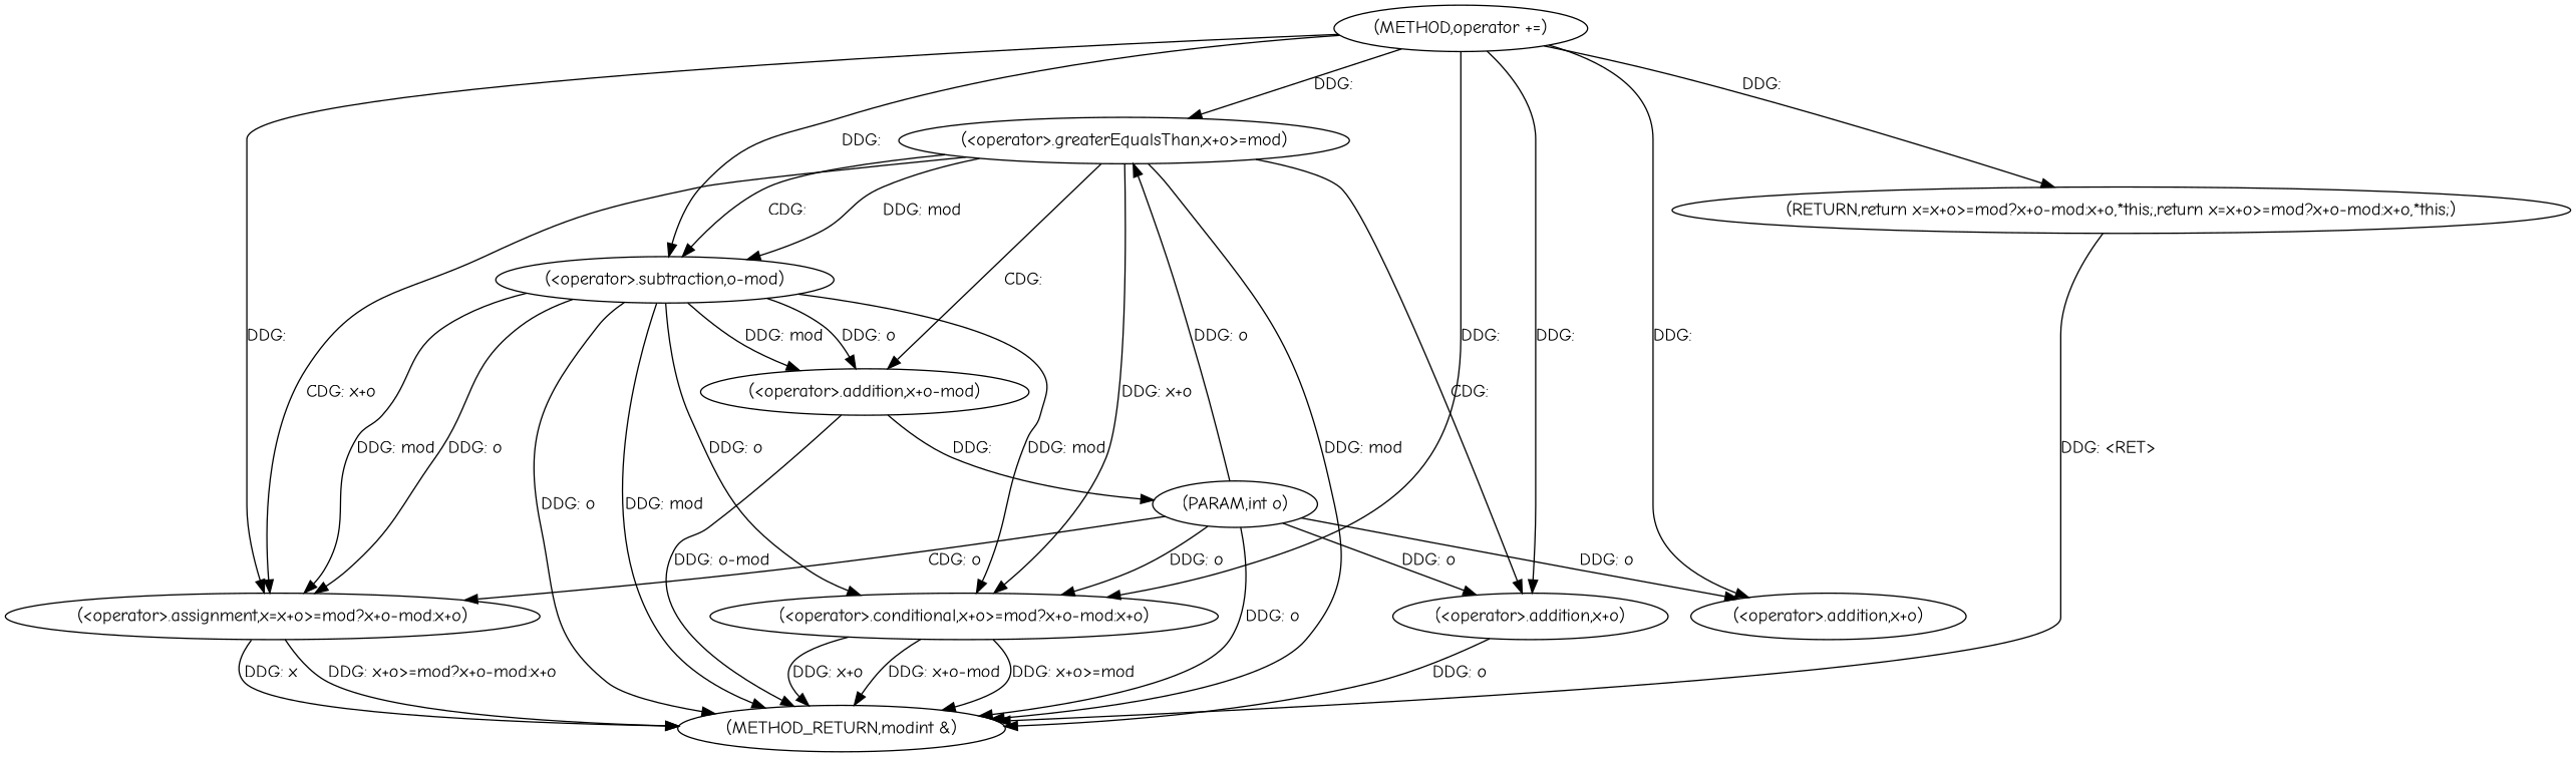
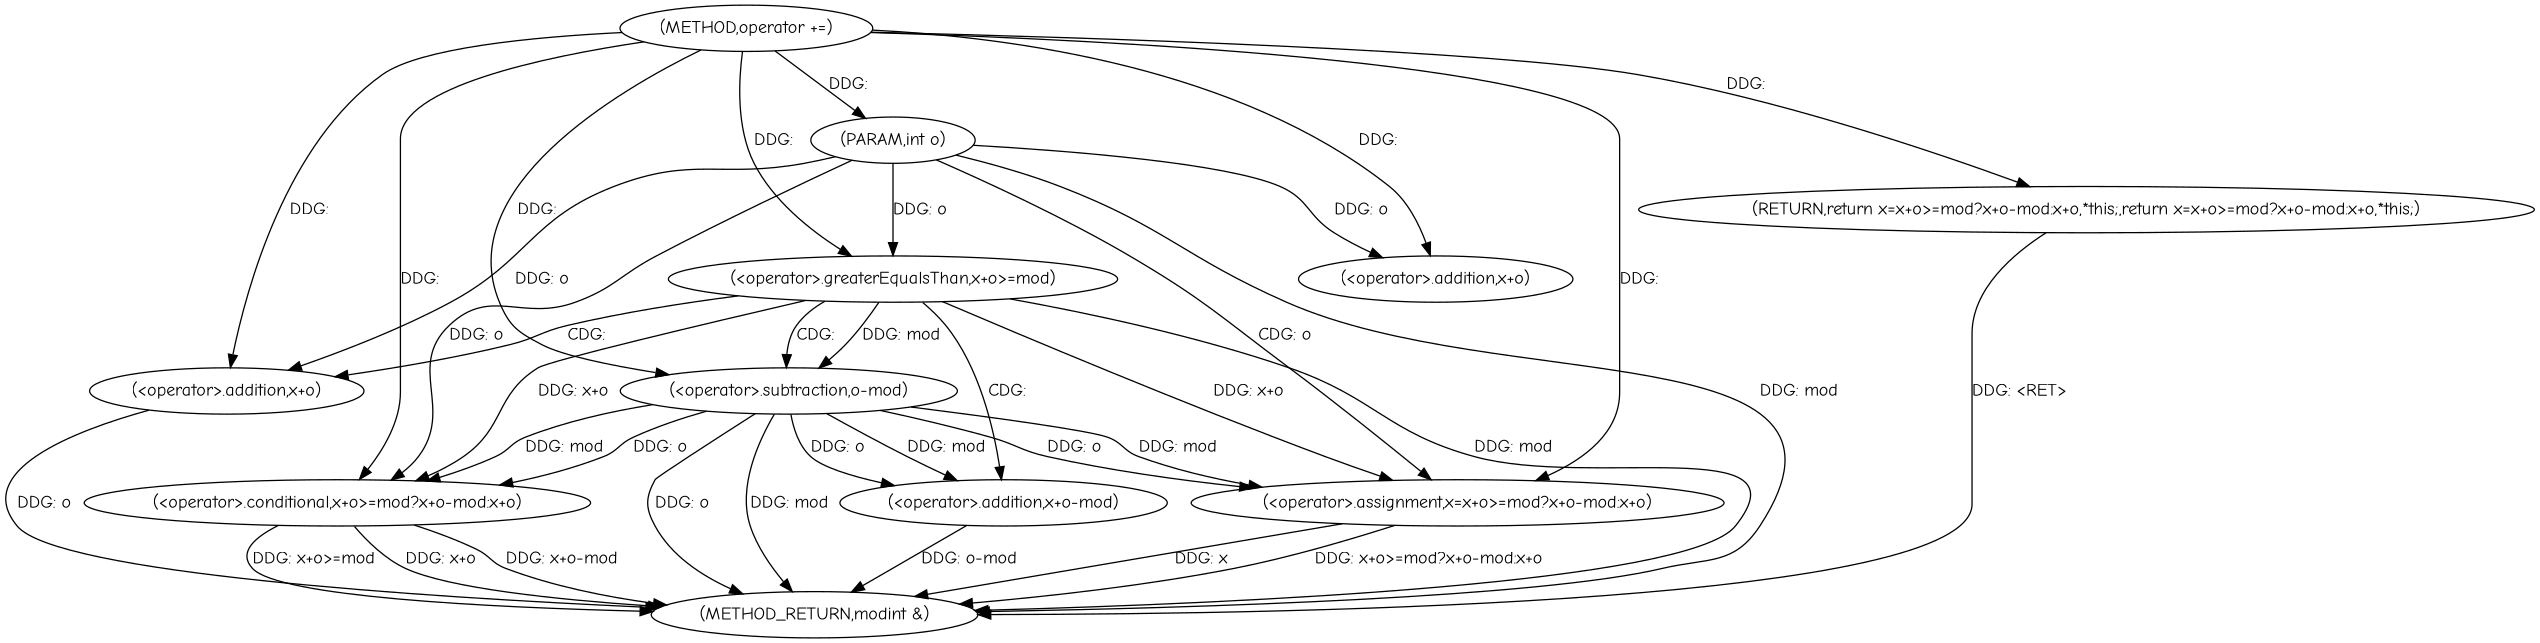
  digraph {
    fontname="Comic Neue"
    node [fontname="Comic Neue"]
    edge [fontname="Comic Neue"]
    n1 [label="(METHOD,operator +=)"]
    n2 [label="(PARAM,int o)"]
    n3 [label="(RETURN,return x=x+o>=mod?x+o-mod:x+o,*this;,return x=x+o>=mod?x+o-mod:x+o,*this;)"]
    n4 [label="(<operator>.assignment,x=x+o>=mod?x+o-mod:x+o)"]
    n5 [label="(<operator>.conditional,x+o>=mod?x+o-mod:x+o)"]
    n6 [label="(<operator>.greaterEqualsThan,x+o>=mod)"]
    n7 [label="(<operator>.addition,x+o)"]
    n8 [label="(<operator>.addition,x+o)"]
    n9 [label="(<operator>.subtraction,o-mod)"]
    n10 [label="(METHOD_RETURN,modint &)"]
    n11 [label="(<operator>.addition,x+o-mod)"]
-   n11 -> n2 [label="DDG: "]
+   n1 -> n2 [label="DDG: "]
    n1 -> n3 [label="DDG: "]
    n1 -> n4 [label="DDG: "]
    n1 -> n5 [label="DDG: "]
    n1 -> n6 [label="DDG: "]
    n1 -> n7 [label="DDG: "]
    n1 -> n8 [label="DDG: "]
    n1 -> n9 [label="DDG: "]
    n2 -> n4 [label="CDG: o"]
    n2 -> n5 [label="DDG: o"]
    n2 -> n6 [label="DDG: o"]
    n2 -> n7 [label="DDG: o"]
    n2 -> n8 [label="DDG: o"]
-   n2 -> n10 [label="DDG: o"]
+   n2 -> n10 [label="DDG: mod"]
    n3 -> n10 [label="DDG: <RET>"]
    n4 -> n10 [label="DDG: x"]
    n4 -> n10 [label="DDG: x+o>=mod?x+o-mod:x+o"]
    n5 -> n10 [label="DDG: x+o>=mod"]
    n5 -> n10 [label="DDG: x+o"]
    n5 -> n10 [label="DDG: x+o-mod"]
-   n6 -> n4 [label="CDG: x+o"]
+   n6 -> n4 [label="DDG: x+o"]
    n6 -> n5 [label="DDG: x+o"]
    n6 -> n7 [label="CDG: "]
    n6 -> n9 [label="DDG: mod"]
    n6 -> n9 [label="CDG: "]
    n6 -> n10 [label="DDG: mod"]
    n6 -> n11 [label="CDG: "]
    n7 -> n10 [label="DDG: o"]
    n9 -> n4 [label="DDG: mod"]
    n9 -> n4 [label="DDG: o"]
    n9 -> n5 [label="DDG: mod"]
    n9 -> n5 [label="DDG: o"]
    n9 -> n10 [label="DDG: o"]
    n9 -> n10 [label="DDG: mod"]
    n9 -> n11 [label="DDG: mod"]
    n9 -> n11 [label="DDG: o"]
    n11 -> n10 [label="DDG: o-mod"]
  }
